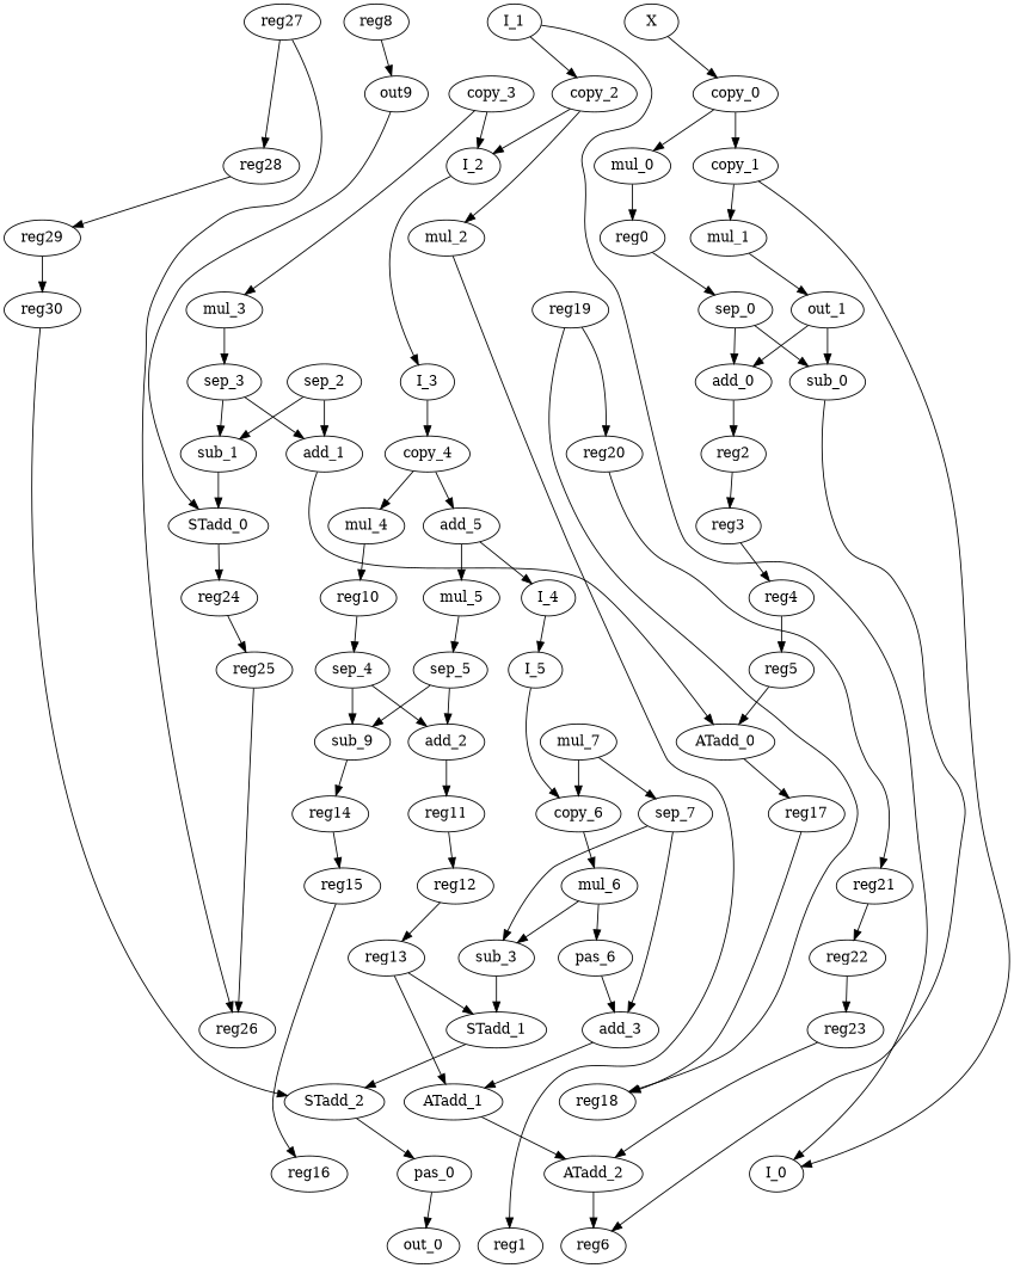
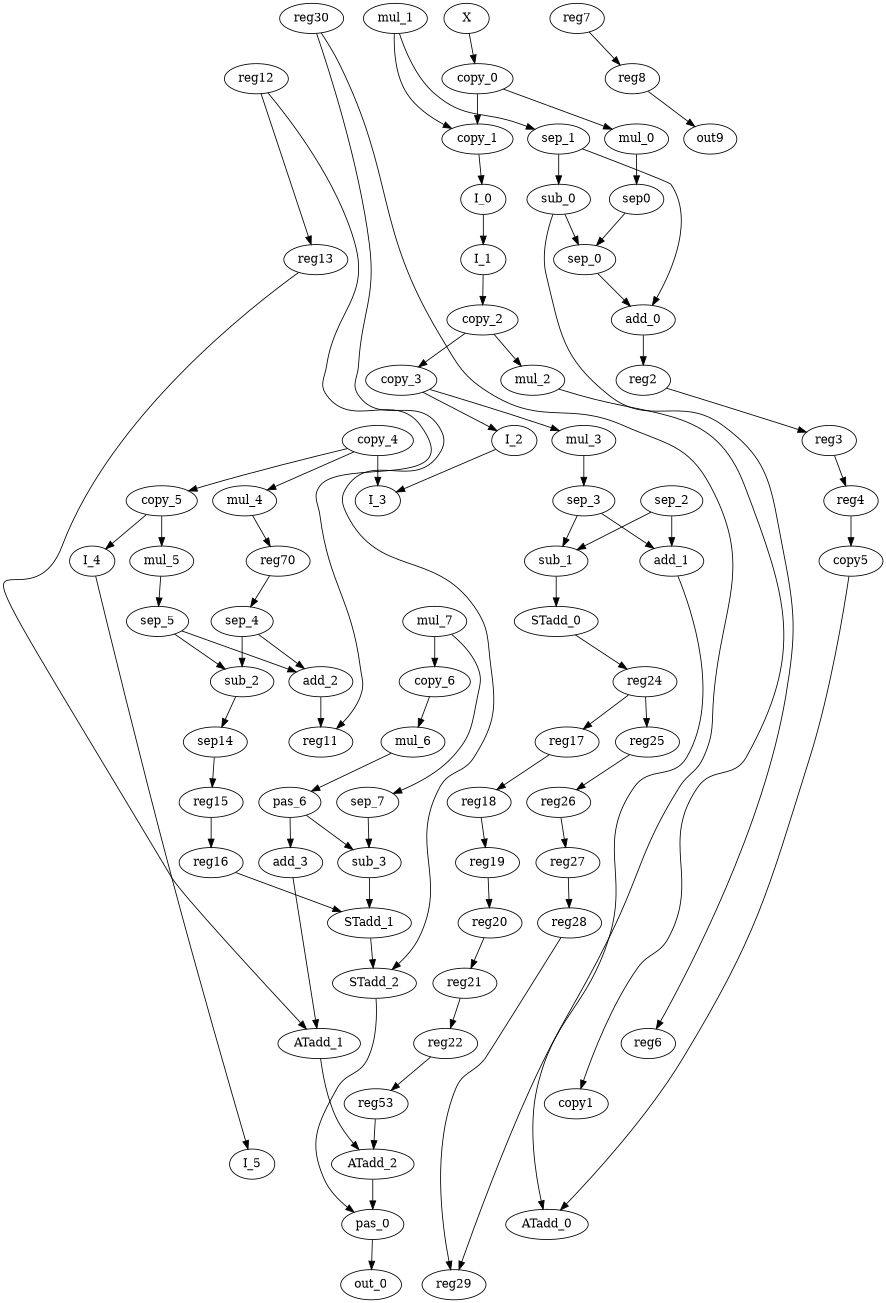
  digraph {
    edge [weight=0]
    sub_1
    STadd_0
    reg24
    reg25
    ATadd_2
    pas_0
    out_0
    copy_2
    copy_3
    mul_2
    I_2
    mul_3
-   reg1
+   reg1 [label=copy1]
    I_3
    sep_3
    mul_1
-   sep_1 [label=out_1]
+   sep_1
    add_0
    sub_0
    reg2
    reg6
    sub_3
    STadd_1
    STadd_2
    copy_6
    mul_6
    n27 [label=pas_6]
    mul_7
    sep_7
    add_3
    add_1
    ATadd_0
    reg17
    reg18
    add_2
    reg11
    reg12
    reg13
    ATadd_1
    sep_4
-   sub_2 [label=sub_9]
-   reg14
+   sub_2
+   reg14 [label=sep14]
    reg15
    sep_2
-   copy_5 [label=add_5]
+   copy_5
    mul_5
    I_4
    sep_5
    I_5
    sep_0
    reg3
    copy_4
    mul_4
-   reg10
+   reg10 [label=reg70]
    reg26
    I_0
    I_1
    copy_1
    mul_0
-   reg0
+   reg0 [label=sep0]
    reg19
    reg4
    copy_0
+   reg7
    reg8
    reg16
    X
    reg27
    reg28
    reg29
    reg30
    n72 [label=out9]
    reg20
    reg21
    reg22
-   reg23
-   reg5
+   reg23 [label=reg53]
+   reg5 [label=copy5]
    sub_1 -> STadd_0 [weight=2]
    STadd_0 -> reg24
    reg24 -> reg25
    reg25 -> reg26
-   ATadd_2 -> reg6 [weight=3]
+   ATadd_2 -> pas_0 [weight=3]
    pas_0 -> out_0
-   copy_2 -> I_2
+   copy_2 -> copy_3
    copy_2 -> mul_2
    copy_3 -> I_2
    copy_3 -> mul_3
    mul_2 -> reg1
    I_2 -> I_3
    mul_3 -> sep_3 [weight=1]
-   I_3 -> copy_4 [weight=1]
+   copy_4 -> I_3 [weight=1]
    sep_3 -> sub_1
    sep_3 -> add_1
    mul_1 -> sep_1
    sep_1 -> add_0
    sep_1 -> sub_0 [weight=2]
    add_0 -> reg2 [weight=1]
    sub_0 -> reg6
    reg2 -> reg3
    sub_3 -> STadd_1 [weight=1]
    STadd_1 -> STadd_2
    STadd_2 -> pas_0
    copy_6 -> mul_6
    mul_6 -> n27
-   mul_6 -> sub_3
+   n27 -> sub_3
    n27 -> add_3
    mul_7 -> copy_6 [weight=1]
    mul_7 -> sep_7
    sep_7 -> sub_3
-   sep_7 -> add_3
    add_3 -> ATadd_1
    add_1 -> ATadd_0
-   ATadd_0 -> reg17
+   reg24 -> reg17
    reg17 -> reg18
-   reg19 -> reg18
+   reg18 -> reg19
    add_2 -> reg11 [weight=4]
-   reg11 -> reg12
+   reg12 -> reg11
    reg12 -> reg13
    reg13 -> ATadd_1
    ATadd_1 -> ATadd_2
    sep_4 -> add_2
    sep_4 -> sub_2 [weight=2]
    sub_2 -> reg14
    reg14 -> reg15
    reg15 -> reg16
    sep_2 -> sub_1
    sep_2 -> add_1 [weight=1]
    copy_5 -> mul_5 [weight=3]
    copy_5 -> I_4
    mul_5 -> sep_5
    I_4 -> I_5
    sep_5 -> add_2
    sep_5 -> sub_2
-   I_5 -> copy_6
    sep_0 -> add_0
-   sep_0 -> sub_0
+   sub_0 -> sep_0
    reg3 -> reg4
    copy_4 -> copy_5
    copy_4 -> mul_4
    mul_4 -> reg10
    reg10 -> sep_4
-   reg27 -> reg26
-   I_1 -> I_0
+   reg26 -> reg27
+   I_0 -> I_1
    I_1 -> copy_2
-   copy_1 -> mul_1
+   mul_1 -> copy_1
    copy_1 -> I_0
    mul_0 -> reg0 [weight=1]
    reg0 -> sep_0
    reg19 -> reg20
    reg4 -> reg5 [weight=2]
    copy_0 -> copy_1 [weight=3]
    copy_0 -> mul_0
+   reg7 -> reg8
    reg8 -> n72
-   reg13 -> STadd_1
+   reg16 -> STadd_1
    X -> copy_0
    reg27 -> reg28
    reg28 -> reg29
-   reg29 -> reg30
+   reg30 -> reg29
    reg30 -> STadd_2
-   n72 -> STadd_0
    reg20 -> reg21
    reg21 -> reg22
    reg22 -> reg23
    reg23 -> ATadd_2
    reg5 -> ATadd_0
  }
